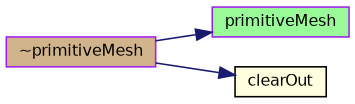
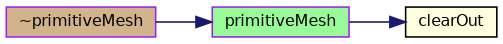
  digraph {
    rankdir=LR
    node [color=purple fontname=Helvetica fontsize=10 shape=record style=filled]
    edge [color=midnightblue fontname=Helvetica fontsize=10 labelfontname=Helvetica labelfontsize=10 style=solid]
    n1 [fillcolor=tan fontcolor=black height=0.2 label="~primitiveMesh" width=0.4]
    n2 [fillcolor=palegreen height=0.2 label=primitiveMesh width=0.4]
    n3 [color=black fillcolor=lightyellow height=0.2 label=clearOut width=0.4]
    n1 -> n2
-   n1 -> n3
+   n2 -> n3
  }
